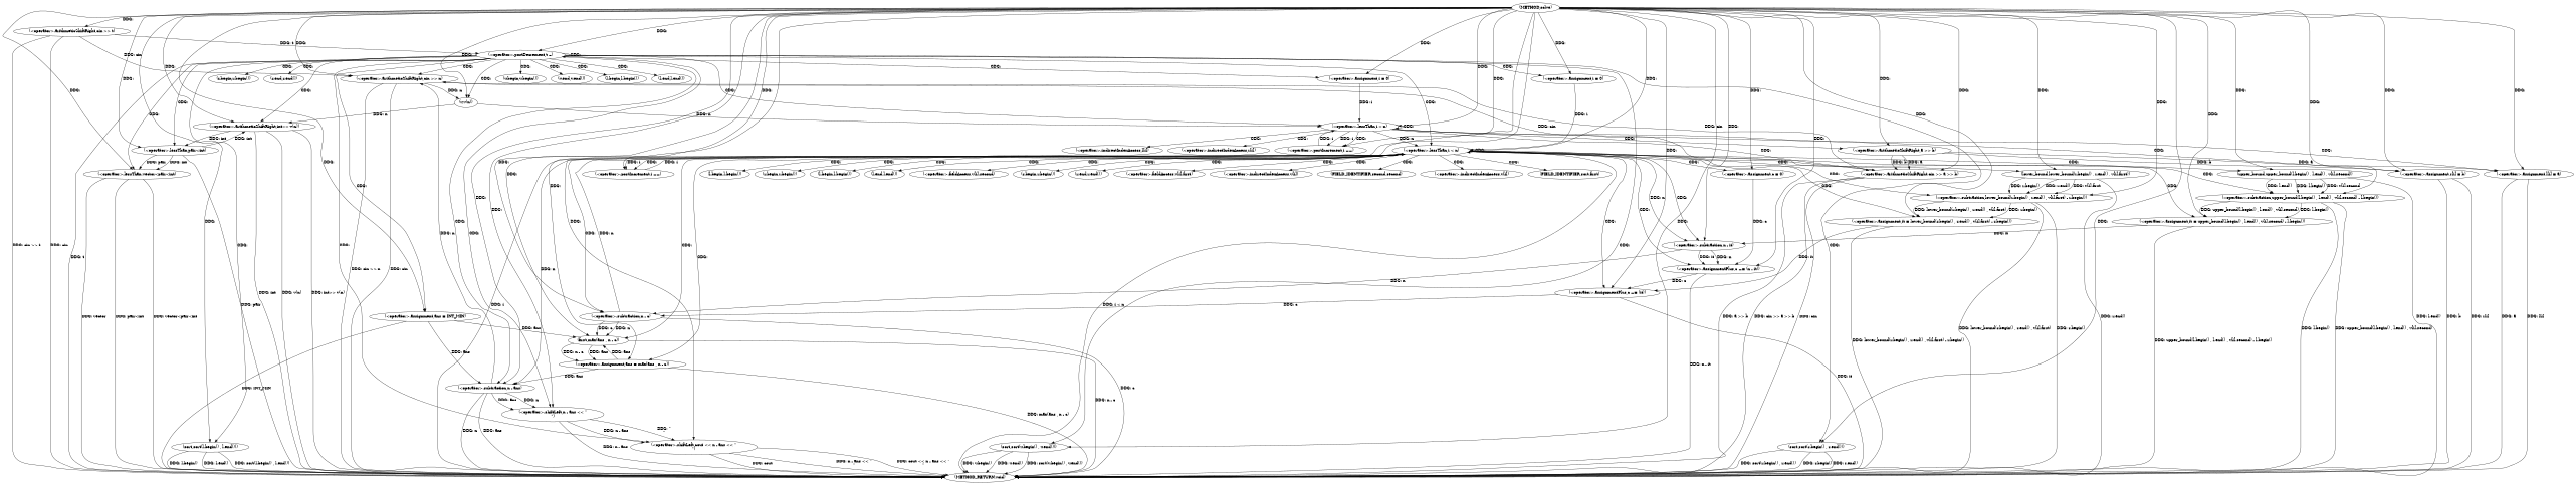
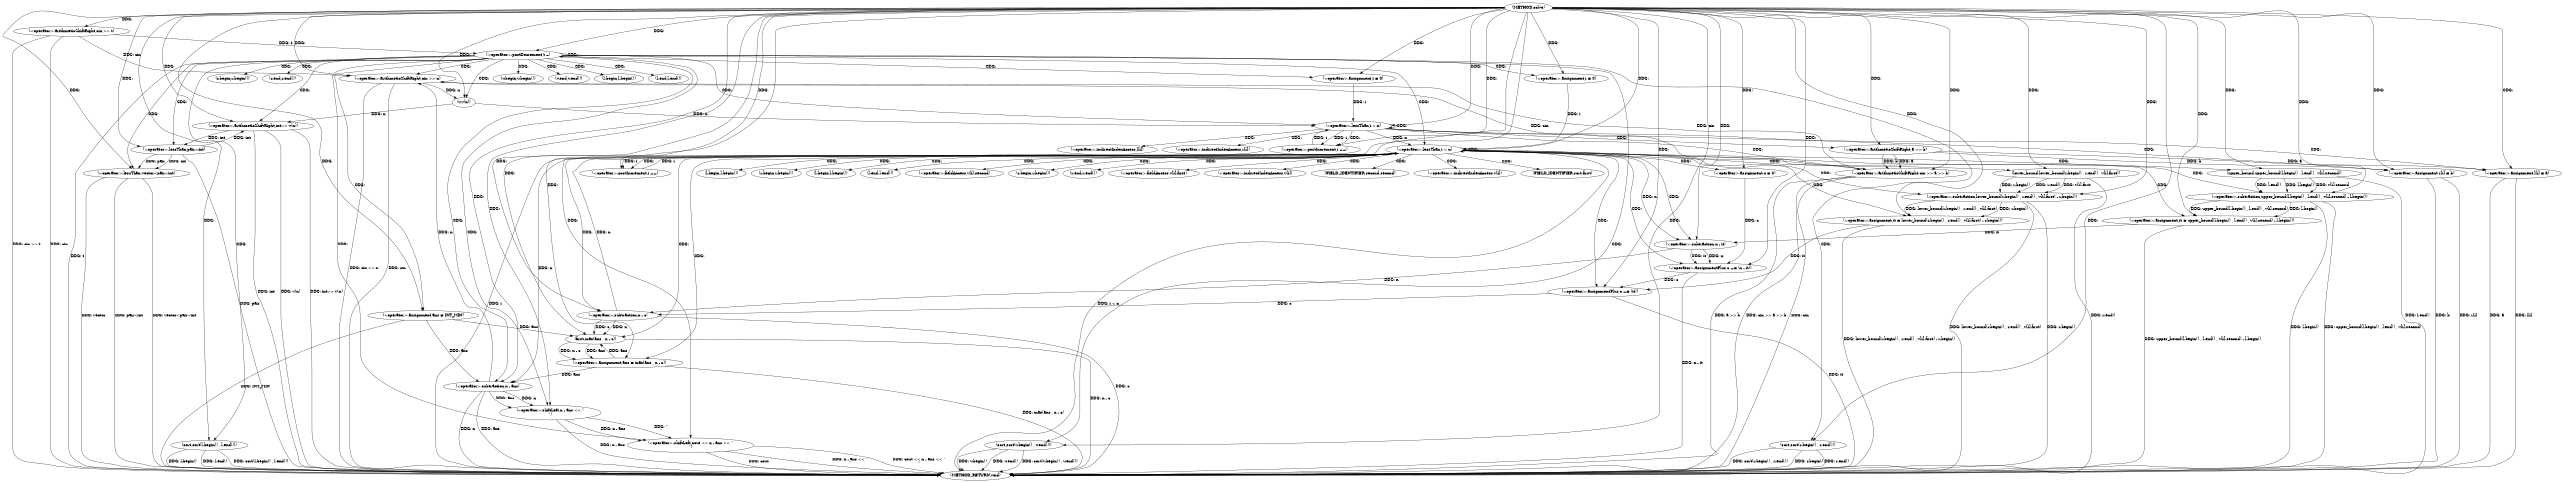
  digraph {
    n1 [label="(METHOD,solve)"]
    n2 [label="(<operator>.arithmeticShiftRight,cin >> t)"]
    n3 [label="(<operator>.postDecrement,t --)"]
    n4 [label="(<operator>.arithmeticShiftRight,cin >> n)"]
    n5 [label="(sort,sort(v.begin() , v.end()))"]
    n6 [label="(sort,sort(l.begin() , l.end()))"]
    n7 [label="(sort,sort(r.begin() , r.end()))"]
    n8 [label="(<operator>.assignment,ans = INT_MIN)"]
    n9 [label="(<operator>.shiftLeft,cout << n - ans << \"\n\")"]
    n10 [label="(<operator>.lessThan,vector<pair<int)"]
    n11 [label="(<operator>.arithmeticShiftRight,int>> v(n))"]
    n12 [label="(<operator>.assignment,i = 0)"]
    n13 [label="(<operator>.lessThan,i < n)"]
    n14 [label="(<operator>.postIncrement,i ++)"]
    n15 [label="(<operator>.assignment,i = 0)"]
    n16 [label="(<operator>.lessThan,i < n)"]
    n17 [label="(<operator>.postIncrement,i ++)"]
    n18 [label="(<operator>.arithmeticShiftRight,cin >> a >> b)"]
    n19 [label="(<operator>.assignment,l[i] = a)"]
    n20 [label="(<operator>.assignment,r[i] = b)"]
    n21 [label="(<operator>.assignment,c = 0)"]
    n22 [label="(<operator>.assignment,it = upper_bound(l.begin() , l.end() , v[i].second) - l.begin())"]
    n23 [label="(<operator>.assignmentPlus,c += (n - it))"]
    n24 [label="(<operator>.assignment,it = lower_bound(r.begin() , r.end() , v[i].first) - r.begin())"]
    n25 [label="(<operator>.assignmentPlus,c += (it))"]
    n26 [label="(<operator>.assignment,ans = max(ans , n - c))"]
    n27 [label="(<operator>.shiftLeft,n - ans << \"\n\")"]
    n28 [label="(<operator>.lessThan,pair<int)"]
    n29 [label="(v,v(n))"]
    n30 [label="(<operator>.subtraction,n - ans)"]
    n31 [label="(<operator>.arithmeticShiftRight,a >> b)"]
    n32 [label="(<operator>.subtraction,upper_bound(l.begin() , l.end() , v[i].second) - l.begin())"]
    n33 [label="(<operator>.subtraction,n - it)"]
    n34 [label="(<operator>.subtraction,lower_bound(r.begin() , r.end() , v[i].first) - r.begin())"]
    n35 [label="(first,max(ans , n - c))"]
    n36 [label="(upper_bound,upper_bound(l.begin() , l.end() , v[i].second))"]
    n37 [label="(lower_bound,lower_bound(r.begin() , r.end() , v[i].first))"]
    n38 [label="(<operator>.subtraction,n - c)"]
    n39 [label="(METHOD_RETURN,void)"]
    n40 [label="(v.begin,v.begin())"]
    n41 [label="(v.end,v.end())"]
    n42 [label="(l.begin,l.begin())"]
    n43 [label="(l.end,l.end())"]
    n44 [label="(r.begin,r.begin())"]
    n45 [label="(r.end,r.end())"]
    n46 [label="(<operator>.indirectIndexAccess,l[i])"]
    n47 [label="(<operator>.indirectIndexAccess,r[i])"]
    n48 [label="(l.begin,l.begin())"]
    n49 [label="(r.begin,r.begin())"]
    n50 [label="(l.begin,l.begin())"]
    n51 [label="(l.end,l.end())"]
    n52 [label="(<operator>.fieldAccess,v[i].second)"]
    n53 [label="(r.begin,r.begin())"]
    n54 [label="(r.end,r.end())"]
    n55 [label="(<operator>.fieldAccess,v[i].first)"]
    n56 [label="(<operator>.indirectIndexAccess,v[i])"]
    n57 [label="(FIELD_IDENTIFIER,second,second)"]
    n58 [label="(<operator>.indirectIndexAccess,v[i])"]
    n59 [label="(FIELD_IDENTIFIER,sort,first)"]
    n1 -> n2 [label="DDG: "]
    n1 -> n3 [label="DDG: "]
    n1 -> n4 [label="DDG: "]
    n1 -> n5 [label="DDG: "]
    n1 -> n6 [label="DDG: "]
    n1 -> n7 [label="DDG: "]
    n1 -> n8 [label="DDG: "]
    n1 -> n9 [label="DDG: "]
    n1 -> n10 [label="DDG: "]
    n1 -> n11 [label="DDG: "]
    n1 -> n12 [label="DDG: "]
    n1 -> n13 [label="DDG: "]
    n1 -> n14 [label="DDG: "]
    n1 -> n15 [label="DDG: "]
    n1 -> n16 [label="DDG: "]
    n1 -> n17 [label="DDG: "]
    n1 -> n18 [label="DDG: "]
-   n1 -> n19 [label="DDG: "]
+   n1 -> n19 [label="CDG: "]
    n1 -> n20 [label="DDG: "]
    n1 -> n21 [label="DDG: "]
    n1 -> n22 [label="DDG: "]
    n1 -> n23 [label="DDG: "]
    n1 -> n24 [label="DDG: "]
    n1 -> n25 [label="DDG: "]
    n1 -> n26 [label="DDG: "]
    n1 -> n27 [label="DDG: "]
    n1 -> n28 [label="DDG: "]
    n1 -> n29 [label="DDG: "]
    n1 -> n30 [label="DDG: "]
    n1 -> n31 [label="DDG: "]
    n1 -> n32 [label="DDG: "]
    n1 -> n33 [label="DDG: "]
    n1 -> n34 [label="DDG: "]
    n1 -> n35 [label="DDG: "]
    n1 -> n36 [label="DDG: "]
    n1 -> n37 [label="DDG: "]
    n1 -> n38 [label="DDG: "]
    n2 -> n3 [label="DDG: t"]
    n2 -> n4 [label="DDG: cin"]
    n2 -> n39 [label="DDG: cin"]
    n2 -> n39 [label="DDG: cin >> t"]
    n3 -> n3 [label="CDG: "]
    n3 -> n4 [label="CDG: "]
    n3 -> n5 [label="CDG: "]
    n3 -> n6 [label="CDG: "]
    n3 -> n7 [label="CDG: "]
    n3 -> n8 [label="CDG: "]
    n3 -> n9 [label="CDG: "]
    n3 -> n10 [label="CDG: "]
    n3 -> n11 [label="CDG: "]
    n3 -> n12 [label="CDG: "]
    n3 -> n13 [label="CDG: "]
    n3 -> n15 [label="CDG: "]
    n3 -> n16 [label="CDG: "]
    n3 -> n27 [label="CDG: "]
    n3 -> n28 [label="CDG: "]
    n3 -> n29 [label="CDG: "]
    n3 -> n30 [label="CDG: "]
    n3 -> n39 [label="DDG: t"]
    n3 -> n40 [label="CDG: "]
    n3 -> n41 [label="CDG: "]
    n3 -> n42 [label="CDG: "]
    n3 -> n43 [label="CDG: "]
    n3 -> n44 [label="CDG: "]
    n3 -> n45 [label="CDG: "]
    n4 -> n18 [label="DDG: cin"]
    n4 -> n29 [label="DDG: n"]
    n4 -> n39 [label="DDG: cin"]
    n4 -> n39 [label="DDG: cin >> n"]
    n5 -> n39 [label="DDG: v.begin()"]
    n5 -> n39 [label="DDG: v.end()"]
    n5 -> n39 [label="DDG: sort(v.begin() , v.end())"]
    n6 -> n39 [label="DDG: l.begin()"]
    n6 -> n39 [label="DDG: l.end()"]
    n6 -> n39 [label="DDG: sort(l.begin() , l.end())"]
    n7 -> n39 [label="DDG: r.begin()"]
    n7 -> n39 [label="DDG: r.end()"]
    n7 -> n39 [label="DDG: sort(r.begin() , r.end())"]
    n8 -> n30 [label="DDG: ans"]
    n8 -> n35 [label="DDG: ans"]
    n8 -> n39 [label="DDG: INT_MIN"]
    n9 -> n39 [label="DDG: n - ans << \"\n\""]
    n9 -> n39 [label="DDG: cout << n - ans << \"\n\""]
    n9 -> n39 [label="DDG: cout"]
    n10 -> n39 [label="DDG: pair<int"]
    n10 -> n39 [label="DDG: vector<pair<int"]
    n10 -> n39 [label="DDG: vector"]
    n11 -> n28 [label="DDG: int"]
    n11 -> n39 [label="DDG: int"]
    n11 -> n39 [label="DDG: v(n)"]
    n11 -> n39 [label="DDG: int>> v(n)"]
    n12 -> n13 [label="DDG: i"]
    n13 -> n13 [label="CDG: "]
    n13 -> n14 [label="DDG: i"]
    n13 -> n14 [label="CDG: "]
    n13 -> n16 [label="DDG: n"]
    n13 -> n18 [label="CDG: "]
    n13 -> n19 [label="CDG: "]
    n13 -> n20 [label="CDG: "]
    n13 -> n31 [label="CDG: "]
    n13 -> n46 [label="CDG: "]
    n13 -> n47 [label="CDG: "]
    n14 -> n13 [label="DDG: i"]
    n15 -> n16 [label="DDG: i"]
    n16 -> n16 [label="CDG: "]
    n16 -> n17 [label="DDG: i"]
    n16 -> n17 [label="CDG: "]
    n16 -> n21 [label="CDG: "]
    n16 -> n22 [label="CDG: "]
    n16 -> n23 [label="CDG: "]
    n16 -> n24 [label="CDG: "]
    n16 -> n25 [label="CDG: "]
    n16 -> n26 [label="CDG: "]
    n16 -> n30 [label="DDG: n"]
    n16 -> n32 [label="CDG: "]
    n16 -> n33 [label="DDG: n"]
    n16 -> n33 [label="CDG: "]
    n16 -> n34 [label="CDG: "]
    n16 -> n35 [label="CDG: "]
    n16 -> n36 [label="CDG: "]
    n16 -> n37 [label="CDG: "]
    n16 -> n38 [label="CDG: "]
    n16 -> n39 [label="DDG: i"]
    n16 -> n39 [label="DDG: i < n"]
    n16 -> n48 [label="CDG: "]
    n16 -> n49 [label="CDG: "]
    n16 -> n50 [label="CDG: "]
    n16 -> n51 [label="CDG: "]
    n16 -> n52 [label="CDG: "]
    n16 -> n53 [label="CDG: "]
    n16 -> n54 [label="CDG: "]
    n16 -> n55 [label="CDG: "]
    n16 -> n56 [label="CDG: "]
    n16 -> n57 [label="CDG: "]
    n16 -> n58 [label="CDG: "]
    n16 -> n59 [label="CDG: "]
    n17 -> n16 [label="DDG: i"]
    n18 -> n4 [label="DDG: cin"]
    n18 -> n39 [label="DDG: cin"]
    n18 -> n39 [label="DDG: a >> b"]
    n18 -> n39 [label="DDG: cin >> a >> b"]
    n19 -> n39 [label="DDG: l[i]"]
    n19 -> n39 [label="DDG: a"]
    n20 -> n39 [label="DDG: r[i]"]
    n20 -> n39 [label="DDG: b"]
    n21 -> n23 [label="DDG: c"]
    n22 -> n33 [label="DDG: it"]
    n22 -> n39 [label="DDG: upper_bound(l.begin() , l.end() , v[i].second) - l.begin()"]
    n23 -> n25 [label="DDG: c"]
    n23 -> n39 [label="DDG: n - it"]
    n24 -> n25 [label="DDG: it"]
    n24 -> n39 [label="DDG: lower_bound(r.begin() , r.end() , v[i].first) - r.begin()"]
    n25 -> n38 [label="DDG: c"]
    n25 -> n39 [label="DDG: it"]
    n26 -> n30 [label="DDG: ans"]
    n26 -> n35 [label="DDG: ans"]
    n26 -> n39 [label="DDG: max(ans , n - c)"]
    n27 -> n9 [label="DDG: n - ans"]
    n27 -> n9 [label="DDG: \"\n\""]
    n27 -> n39 [label="DDG: n - ans"]
    n28 -> n10 [label="DDG: pair"]
    n28 -> n10 [label="DDG: int"]
    n28 -> n11 [label="DDG: int"]
    n28 -> n39 [label="DDG: pair"]
    n29 -> n11 [label="DDG: n"]
    n29 -> n13 [label="DDG: n"]
    n30 -> n4 [label="DDG: n"]
    n30 -> n27 [label="DDG: n"]
    n30 -> n27 [label="DDG: ans"]
    n30 -> n39 [label="DDG: n"]
    n30 -> n39 [label="DDG: ans"]
    n31 -> n18 [label="DDG: b"]
    n31 -> n18 [label="DDG: a"]
    n31 -> n19 [label="DDG: a"]
    n31 -> n20 [label="DDG: b"]
    n32 -> n22 [label="DDG: upper_bound(l.begin() , l.end() , v[i].second)"]
    n32 -> n22 [label="DDG: l.begin()"]
    n32 -> n39 [label="DDG: upper_bound(l.begin() , l.end() , v[i].second)"]
    n32 -> n39 [label="DDG: l.begin()"]
    n33 -> n23 [label="DDG: n"]
    n33 -> n23 [label="DDG: it"]
    n33 -> n38 [label="DDG: n"]
    n34 -> n24 [label="DDG: lower_bound(r.begin() , r.end() , v[i].first)"]
    n34 -> n24 [label="DDG: r.begin()"]
    n34 -> n39 [label="DDG: lower_bound(r.begin() , r.end() , v[i].first)"]
    n34 -> n39 [label="DDG: r.begin()"]
    n35 -> n26 [label="DDG: n - c"]
    n35 -> n26 [label="DDG: ans"]
    n35 -> n39 [label="DDG: n - c"]
    n36 -> n32 [label="DDG: v[i].second"]
    n36 -> n32 [label="DDG: l.end()"]
    n36 -> n32 [label="DDG: l.begin()"]
    n36 -> n39 [label="DDG: l.end()"]
    n37 -> n34 [label="DDG: r.begin()"]
    n37 -> n34 [label="DDG: r.end()"]
    n37 -> n34 [label="DDG: v[i].first"]
    n37 -> n39 [label="DDG: r.end()"]
    n38 -> n16 [label="DDG: n"]
    n38 -> n35 [label="DDG: c"]
    n38 -> n35 [label="DDG: n"]
    n38 -> n39 [label="DDG: c"]
  }
